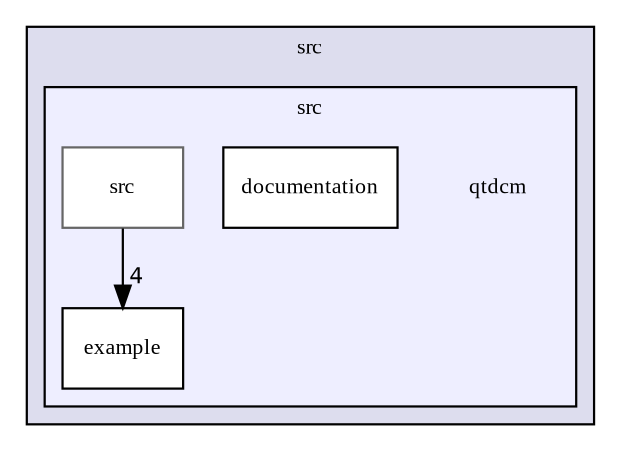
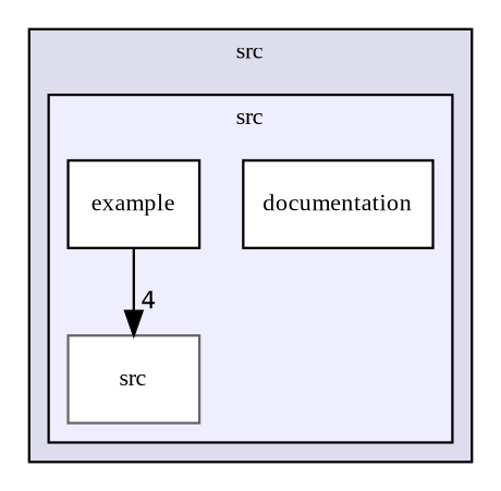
  digraph {
    compound=true
    fontname="Liberation Serif"
    node [fontname="Liberation Serif" fontsize=10 shape=box color=black fillcolor=white style=filled]
-   n1 [label=qtdcm shape=plaintext fillcolor="" style=""]
    n2 [label=documentation]
    n3 [label=example]
    n4 [color=gray40 label=src]
    subgraph cluster_1 {
      bgcolor="#ddddee"
      fontsize=10
      label=src
      pencolor=black
      subgraph cluster_2 {
        bgcolor="#eeeeff"
        fontsize=10
        pencolor=black
-       n1
        n2
        n3
        n4
      }
    }
-   n4 -> n3 [headlabel=4 labeldistance=1.5 labelfontname=Helvetica labelfontsize=10 style=solid fontname="Liberation Serif"]
+   n3 -> n4 [headlabel=4 labeldistance=1.5 labelfontname=Helvetica labelfontsize=10 style=solid fontname="Liberation Serif"]
  }
